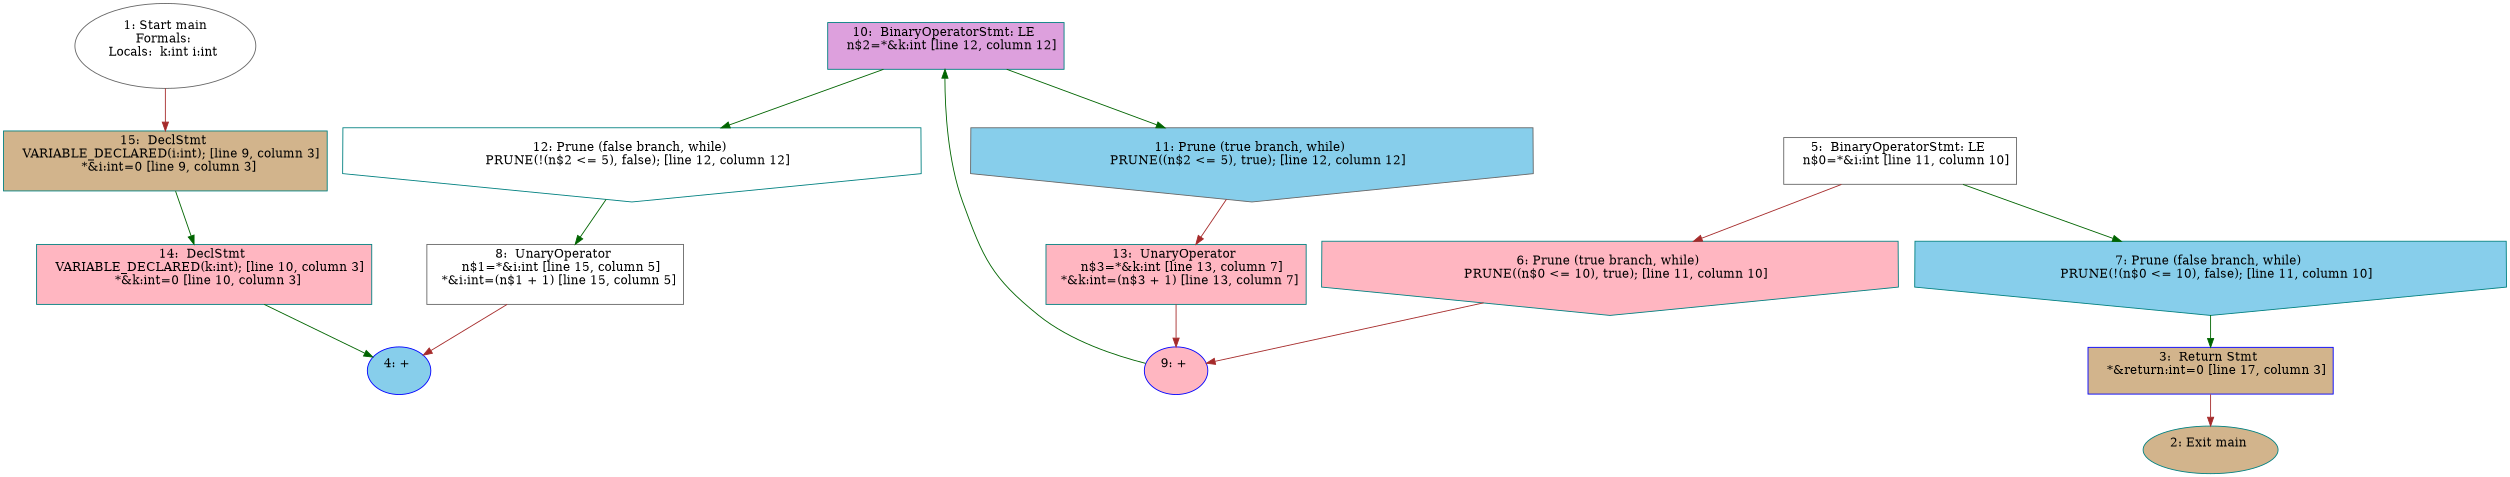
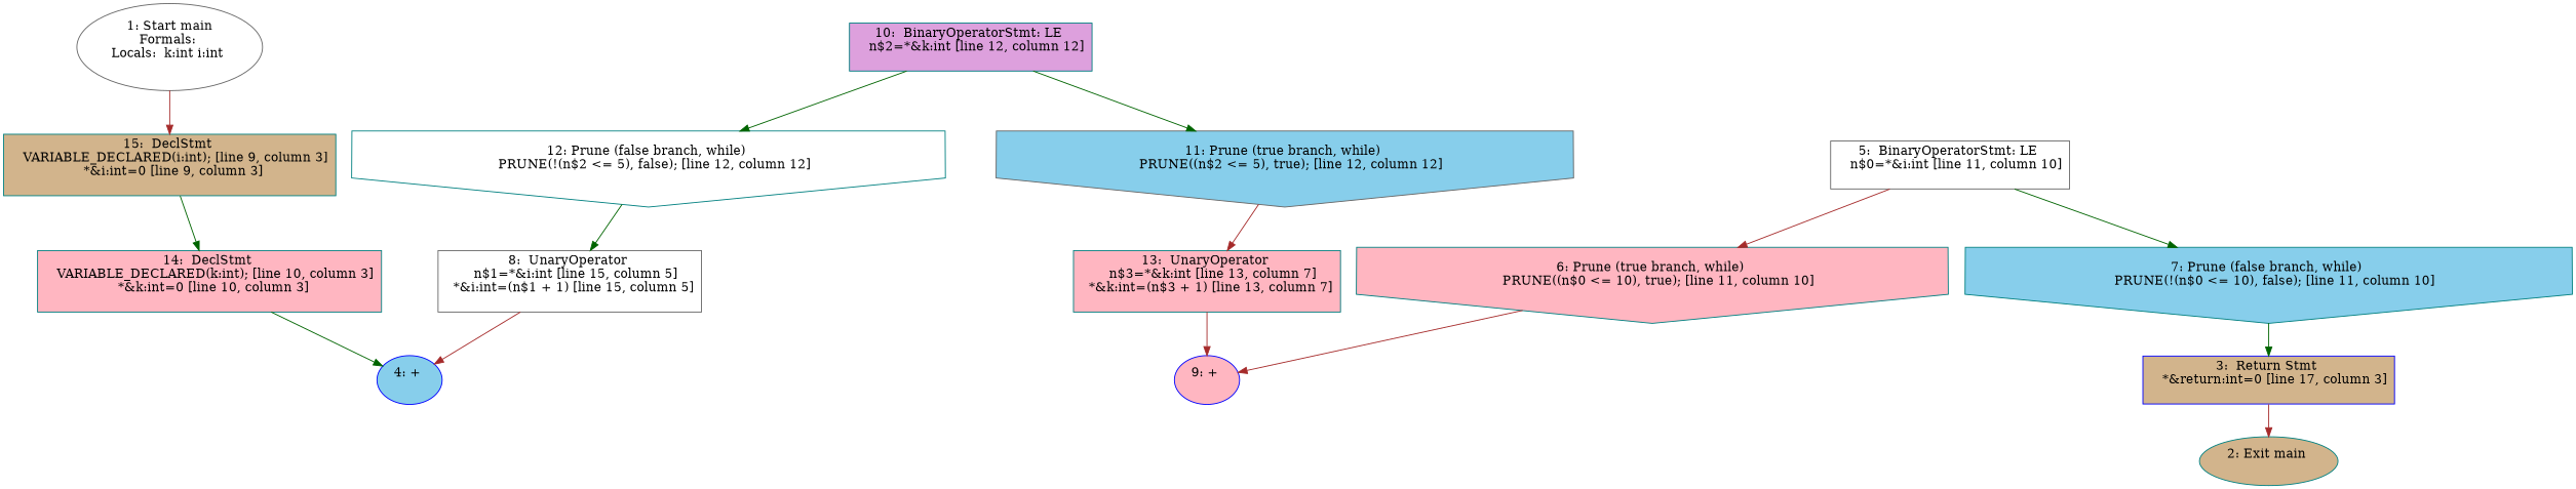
  digraph {
    node [color=teal fillcolor=white style=filled shape=box]
    edge [color=darkgreen]
    n1 [color=gray40 label="1: Start main\nFormals: \nLocals:  k:int i:int \n  " shape=""]
    n2 [fillcolor=tan label="15:  DeclStmt \n   VARIABLE_DECLARED(i:int); [line 9, column 3]\n  *&i:int=0 [line 9, column 3]\n "]
    n3 [fillcolor=lightpink label="14:  DeclStmt \n   VARIABLE_DECLARED(k:int); [line 10, column 3]\n  *&k:int=0 [line 10, column 3]\n "]
    n4 [color=blue fillcolor=skyblue label="4: + \n  " shape=""]
    n5 [fillcolor=tan label="2: Exit main \n  " shape=""]
    n6 [color=blue fillcolor=tan label="3:  Return Stmt \n   *&return:int=0 [line 17, column 3]\n "]
    n7 [color=gray40 label="5:  BinaryOperatorStmt: LE \n   n$0=*&i:int [line 11, column 10]\n "]
    n8 [fillcolor=lightpink label="6: Prune (true branch, while) \n   PRUNE((n$0 <= 10), true); [line 11, column 10]\n " shape=invhouse]
    n9 [fillcolor=skyblue label="7: Prune (false branch, while) \n   PRUNE(!(n$0 <= 10), false); [line 11, column 10]\n " shape=invhouse]
    n10 [color=blue fillcolor=lightpink label="9: + \n  " shape=""]
    n11 [fillcolor=plum label="10:  BinaryOperatorStmt: LE \n   n$2=*&k:int [line 12, column 12]\n "]
    n12 [color=gray40 fillcolor=skyblue label="11: Prune (true branch, while) \n   PRUNE((n$2 <= 5), true); [line 12, column 12]\n " shape=invhouse]
    n13 [label="12: Prune (false branch, while) \n   PRUNE(!(n$2 <= 5), false); [line 12, column 12]\n " shape=invhouse]
    n14 [color=gray40 label="8:  UnaryOperator \n   n$1=*&i:int [line 15, column 5]\n  *&i:int=(n$1 + 1) [line 15, column 5]\n "]
    n15 [fillcolor=lightpink label="13:  UnaryOperator \n   n$3=*&k:int [line 13, column 7]\n  *&k:int=(n$3 + 1) [line 13, column 7]\n "]
    n1 -> n2 [color=brown]
    n2 -> n3
    n3 -> n4
    n6 -> n5 [color=brown]
    n7 -> n8 [color=brown]
    n7 -> n9
    n8 -> n10 [color=brown]
    n9 -> n6
-   n10 -> n11
    n11 -> n12
    n11 -> n13
    n12 -> n15 [color=brown]
    n13 -> n14
    n14 -> n4 [color=brown]
    n15 -> n10 [color=brown]
  }
